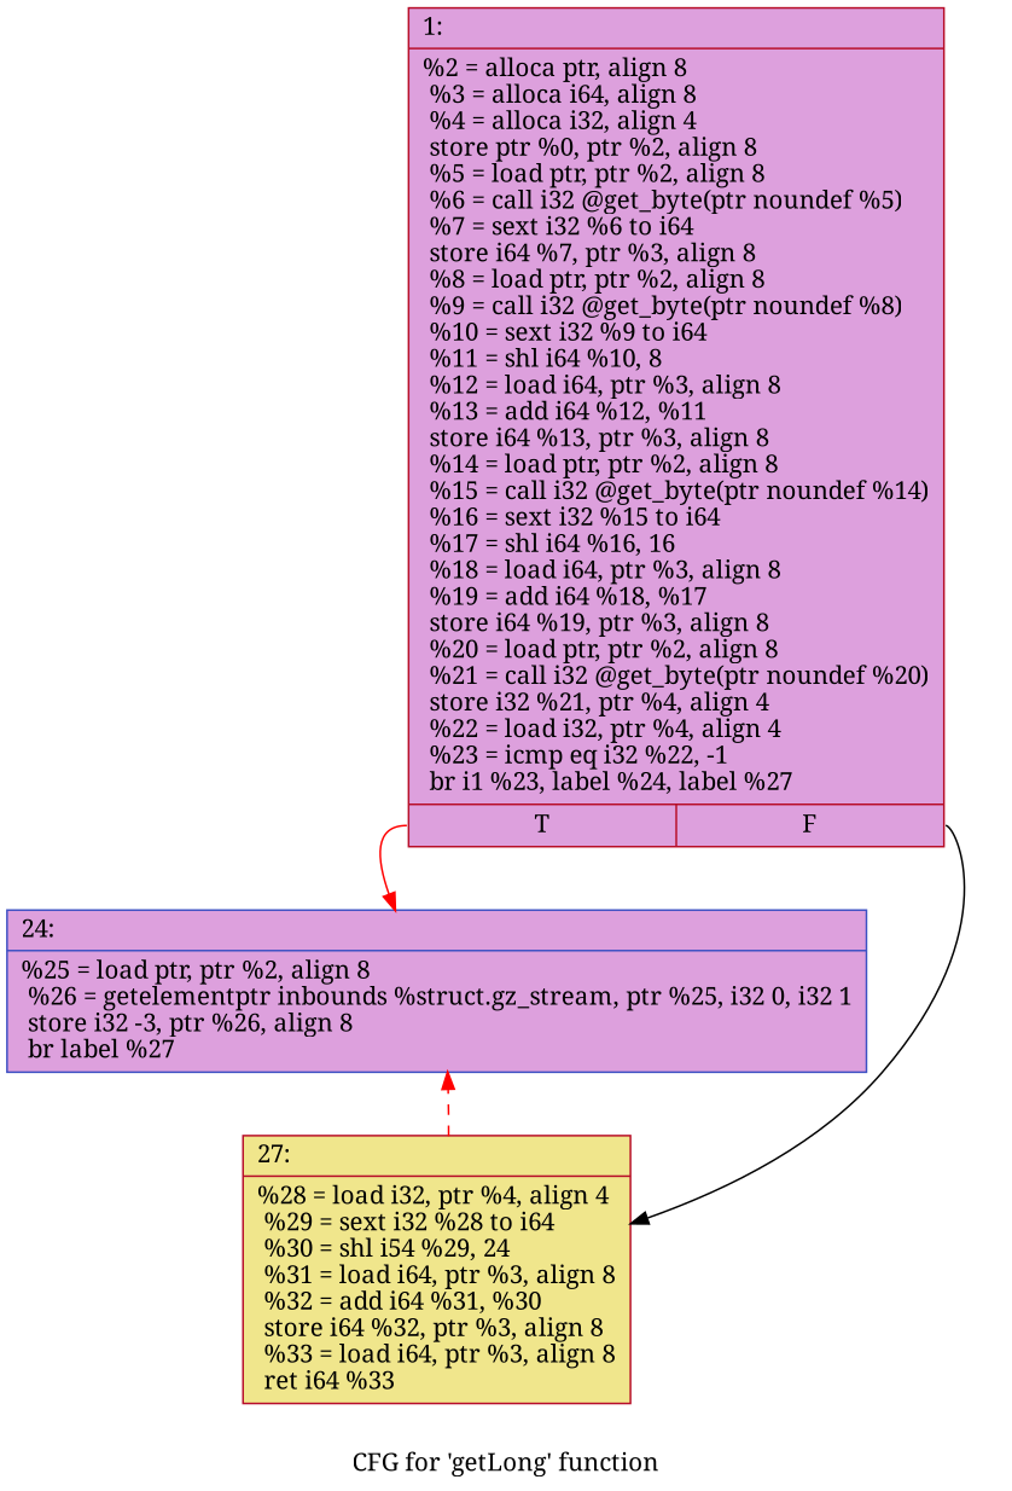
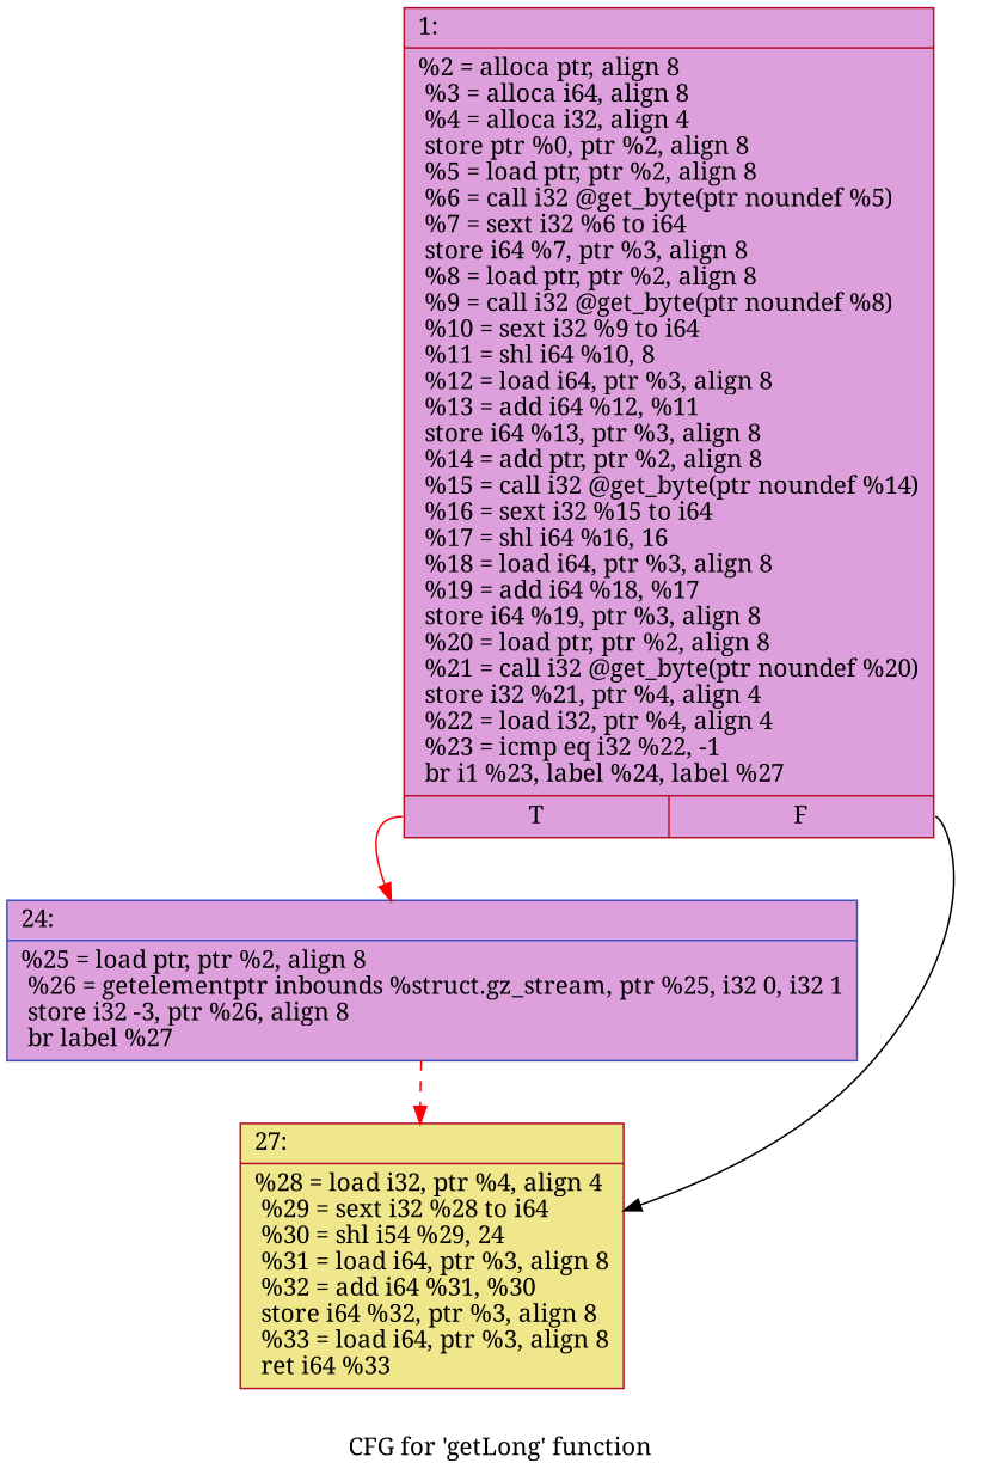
  digraph {
    fontname="Noto Serif"
    label="CFG for 'getLong' function"
    node [color="#b70d28ff" fillcolor=plum fontname="Noto Serif" shape=record style=filled]
    edge [color=red fontname="Noto Serif" style=solid]
-   n1 [label="{1:\l|  %2 = alloca ptr, align 8\l  %3 = alloca i64, align 8\l  %4 = alloca i32, align 4\l  store ptr %0, ptr %2, align 8\l  %5 = load ptr, ptr %2, align 8\l  %6 = call i32 @get_byte(ptr noundef %5)\l  %7 = sext i32 %6 to i64\l  store i64 %7, ptr %3, align 8\l  %8 = load ptr, ptr %2, align 8\l  %9 = call i32 @get_byte(ptr noundef %8)\l  %10 = sext i32 %9 to i64\l  %11 = shl i64 %10, 8\l  %12 = load i64, ptr %3, align 8\l  %13 = add i64 %12, %11\l  store i64 %13, ptr %3, align 8\l  %14 = load ptr, ptr %2, align 8\l  %15 = call i32 @get_byte(ptr noundef %14)\l  %16 = sext i32 %15 to i64\l  %17 = shl i64 %16, 16\l  %18 = load i64, ptr %3, align 8\l  %19 = add i64 %18, %17\l  store i64 %19, ptr %3, align 8\l  %20 = load ptr, ptr %2, align 8\l  %21 = call i32 @get_byte(ptr noundef %20)\l  store i32 %21, ptr %4, align 4\l  %22 = load i32, ptr %4, align 4\l  %23 = icmp eq i32 %22, -1\l  br i1 %23, label %24, label %27\l|{<s0>T|<s1>F}}"]
+   n1 [label="{1:\l|  %2 = alloca ptr, align 8\l  %3 = alloca i64, align 8\l  %4 = alloca i32, align 4\l  store ptr %0, ptr %2, align 8\l  %5 = load ptr, ptr %2, align 8\l  %6 = call i32 @get_byte(ptr noundef %5)\l  %7 = sext i32 %6 to i64\l  store i64 %7, ptr %3, align 8\l  %8 = load ptr, ptr %2, align 8\l  %9 = call i32 @get_byte(ptr noundef %8)\l  %10 = sext i32 %9 to i64\l  %11 = shl i64 %10, 8\l  %12 = load i64, ptr %3, align 8\l  %13 = add i64 %12, %11\l  store i64 %13, ptr %3, align 8\l  %14 = add ptr, ptr %2, align 8\l  %15 = call i32 @get_byte(ptr noundef %14)\l  %16 = sext i32 %15 to i64\l  %17 = shl i64 %16, 16\l  %18 = load i64, ptr %3, align 8\l  %19 = add i64 %18, %17\l  store i64 %19, ptr %3, align 8\l  %20 = load ptr, ptr %2, align 8\l  %21 = call i32 @get_byte(ptr noundef %20)\l  store i32 %21, ptr %4, align 4\l  %22 = load i32, ptr %4, align 4\l  %23 = icmp eq i32 %22, -1\l  br i1 %23, label %24, label %27\l|{<s0>T|<s1>F}}"]
    n2 [color="#3d50c3ff" label="{24:\l|  %25 = load ptr, ptr %2, align 8\l  %26 = getelementptr inbounds %struct.gz_stream, ptr %25, i32 0, i32 1\l  store i32 -3, ptr %26, align 8\l  br label %27\l}"]
    n3 [fillcolor=khaki label="{27:\l|  %28 = load i32, ptr %4, align 4\l  %29 = sext i32 %28 to i64\l  %30 = shl i54 %29, 24\l  %31 = load i64, ptr %3, align 8\l  %32 = add i64 %31, %30\l  store i64 %32, ptr %3, align 8\l  %33 = load i64, ptr %3, align 8\l  ret i64 %33\l}"]
    n1 -> n2 [tailport=s0]
    n1 -> n3 [color=black tailport=s1]
-   n3 -> n2 [style=dashed]
+   n2 -> n3 [style=dashed]
  }
